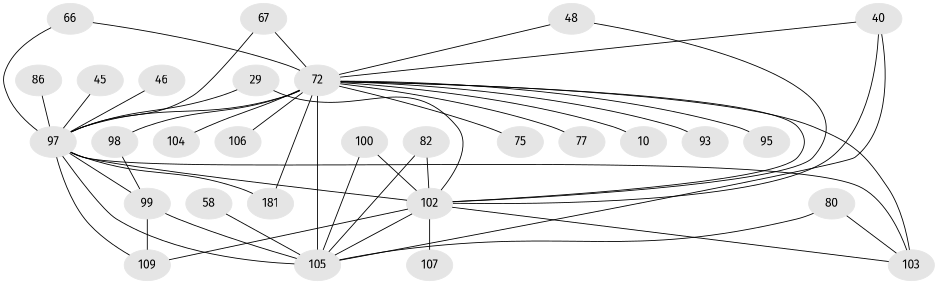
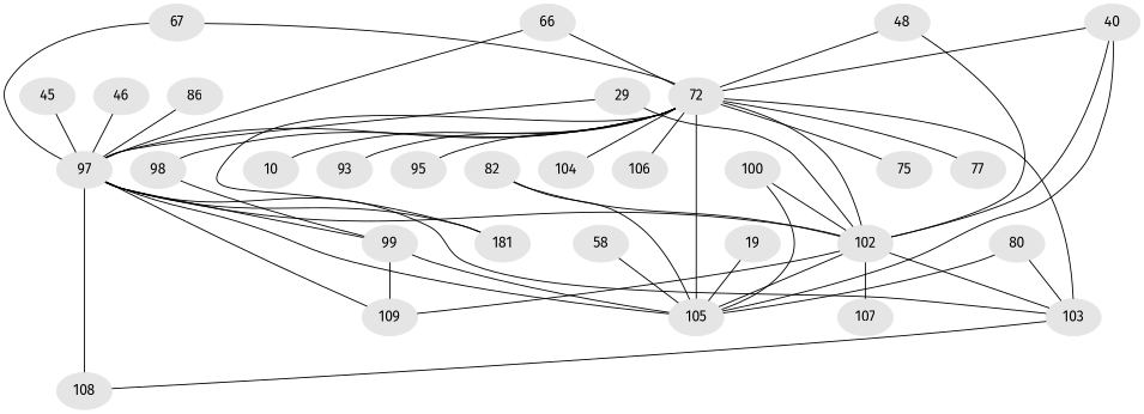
  graph {
    fontname="Fira Sans"
    node [color=gray90 fontname="Fira Sans" style=filled]
    edge [fontname="Fira Sans"]
    105 [super="+30+74+54+92+91"]
+   19
    29 [super="+20"]
    97 [super="+71+39+9+62+89+64"]
    102 [super="+94"]
    n6 [label=181]
    103 [super="+96"]
+   108 [super="+18+73"]
    99 [super="+79+84"]
    109 [super="+25"]
    107
    40 [super="+32+37"]
    72 [super="+53+44+10+36+57+59+61"]
    75
    77
    n16 [label=10]
    93 [super="+55"]
    95
    98
    104
    106 [super="+31"]
    45
    46 [super="+38"]
    48
    58
    66
    67
    80
    82
    86 [super="+60"]
    100 [super="+16+21"]
+   19 -- 105 [weight=2]
    29 -- 97
    29 -- 102 [weight=2]
    97 -- 105 [weight=15]
    97 -- 102 [weight=17]
    97 -- n6
    97 -- 103
+   97 -- 108 [weight=5]
    97 -- 99 [weight=4]
    97 -- 109
    102 -- 105 [weight=7]
    102 -- 103 [weight=2]
    102 -- 109
    102 -- 107
+   103 -- 108
    99 -- 105 [weight=7]
    99 -- 109
    40 -- 105
    40 -- 102 [weight=2]
    40 -- 72
    72 -- 105 [weight=15]
    72 -- 97 [weight=15]
    72 -- 102 [weight=4]
    72 -- n6
    72 -- 103 [weight=7]
    72 -- 75
    72 -- 77 [weight=2]
    72 -- n16
    72 -- 93 [weight=3]
    72 -- 95 [weight=2]
    72 -- 98
    72 -- 104
    72 -- 106 [weight=3]
    98 -- 99
    45 -- 97 [weight=2]
    46 -- 97
    48 -- 102
    48 -- 72
    58 -- 105
    66 -- 97
    66 -- 72
    67 -- 97
    67 -- 72
    80 -- 105
    80 -- 103
    82 -- 105
    82 -- 102
    86 -- 97 [weight=3]
    100 -- 105 [weight=3]
    100 -- 102 [weight=2]
  }
